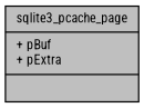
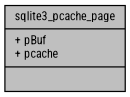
  digraph {
    fontname="Roboto Condensed"
-   n1 [color=black fillcolor=grey75 fontcolor=black fontname="Roboto Condensed" fontsize=10 height=0.2 label="{sqlite3_pcache_page\n|+ pBuf\l+ pExtra\l|}" shape=record style=filled width=0.4]
+   n1 [color=black fillcolor=grey75 fontcolor=black fontname="Roboto Condensed" fontsize=10 height=0.2 label="{sqlite3_pcache_page\n|+ pBuf\l+ pcache\l|}" shape=record style=filled width=0.4]
  }
